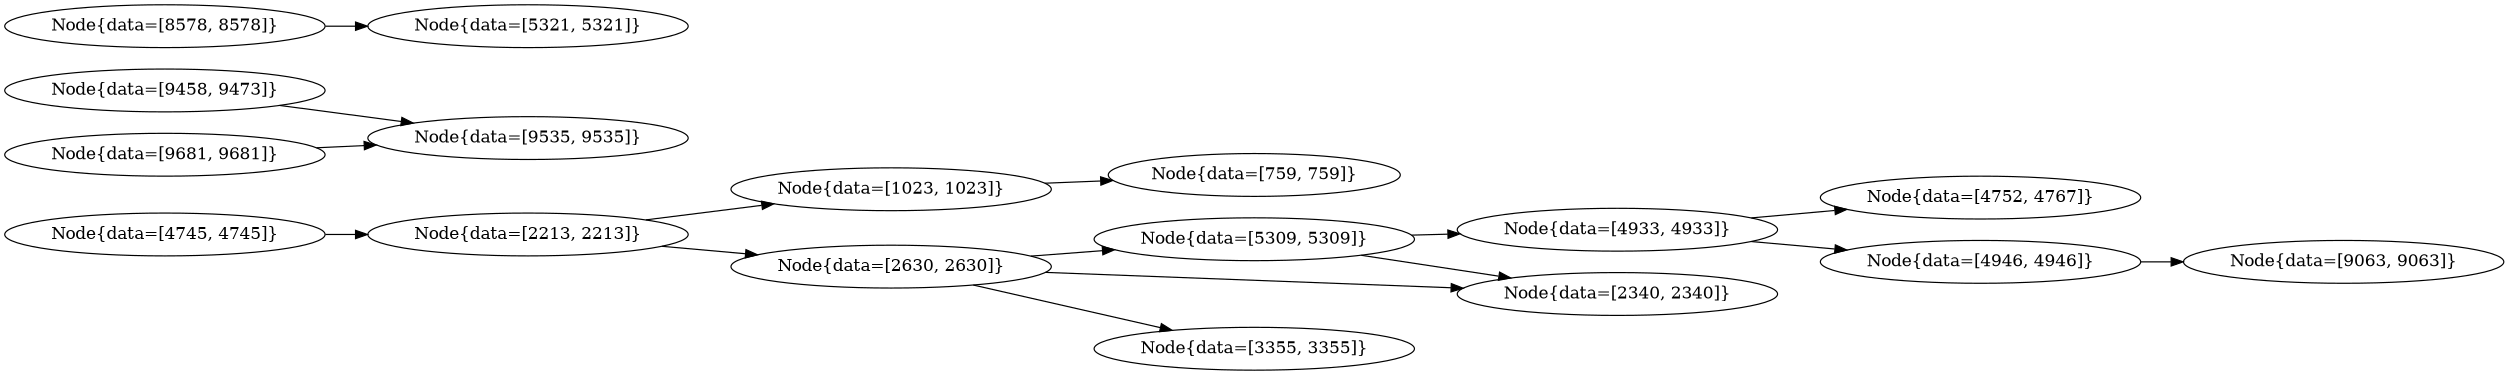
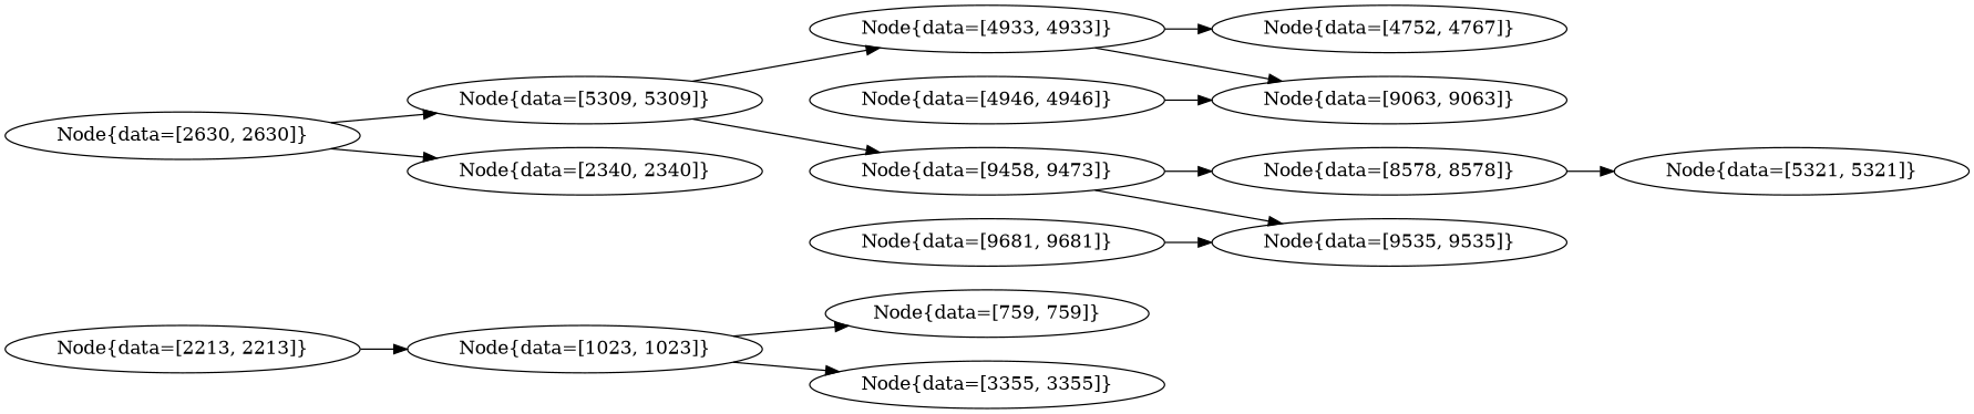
  digraph {
    rankdir=LR
-   n1 [label="Node{data=[4745, 4745]}"]
    n2 [label="Node{data=[2213, 2213]}"]
    n3 [label="Node{data=[1023, 1023]}"]
    n4 [label="Node{data=[2630, 2630]}"]
    n5 [label="Node{data=[5309, 5309]}"]
    n6 [label="Node{data=[4933, 4933]}"]
    n7 [label="Node{data=[9458, 9473]}"]
    n8 [label="Node{data=[759, 759]}"]
    n9 [label="Node{data=[2340, 2340]}"]
    n10 [label="Node{data=[3355, 3355]}"]
    n11 [label="Node{data=[4752, 4767]}"]
    n12 [label="Node{data=[4946, 4946]}"]
    n13 [label="Node{data=[8578, 8578]}"]
    n14 [label="Node{data=[9535, 9535]}"]
    n15 [label="Node{data=[9063, 9063]}"]
    n16 [label="Node{data=[5321, 5321]}"]
    n17 [label="Node{data=[9681, 9681]}"]
-   n1 -> n2
    n2 -> n3
-   n2 -> n4
    n3 -> n8
    n4 -> n5
    n4 -> n9
-   n4 -> n10
+   n3 -> n10
    n5 -> n6
-   n5 -> n9
+   n5 -> n7
    n6 -> n11
-   n6 -> n12
+   n6 -> n15
+   n7 -> n13
    n7 -> n14
    n12 -> n15
    n13 -> n16
    n17 -> n14
  }
